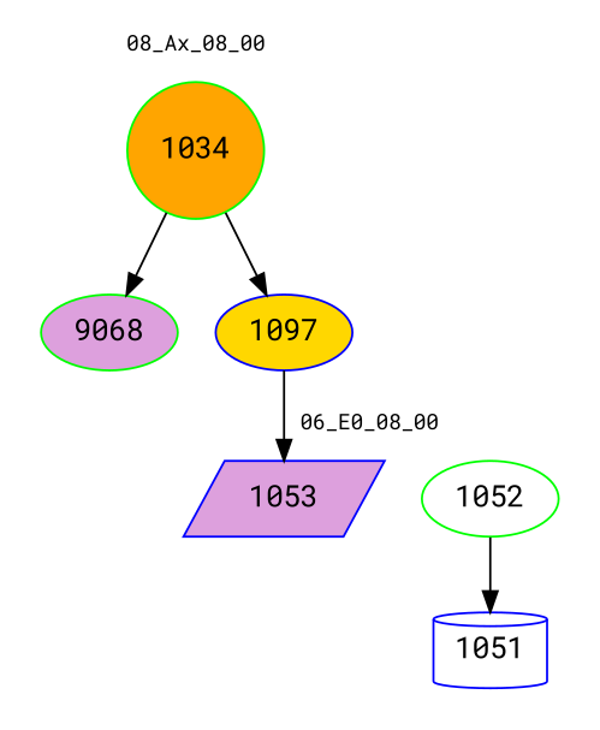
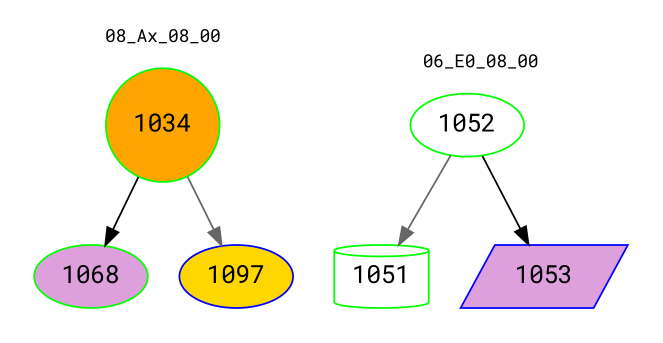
  digraph {
    fontname="Roboto Mono"
    node [color=green fillcolor=plum fontname="Roboto Mono" shape=ellipse style=filled]
    edge [color=black fontname="Roboto Mono"]
    n1 [fillcolor=orange label=1034 shape=circle]
-   n2 [label=9068]
+   n2 [label=1068]
    n3 [color=blue fillcolor=gold label=1097]
    n4 [fillcolor=white label=1052]
-   n5 [color=blue fillcolor=white label=1051 shape=cylinder]
+   n5 [fillcolor=white label=1051 shape=cylinder]
    n6 [color=blue label=1053 shape=parallelogram]
    subgraph cluster_1 {
      color=white
      fontsize=10
      label="08_Ax_08_00"
      n1
      n2
      n3
    }
    subgraph cluster_2 {
      color=white
      fontsize=10
      label="06_E0_08_00"
      n4
      n5
      n6
    }
    n1 -> n2
-   n1 -> n3
-   n4 -> n5
-   n3 -> n6
+   n1 -> n3 [color=gray40]
+   n4 -> n5 [color=gray40]
+   n4 -> n6
  }
